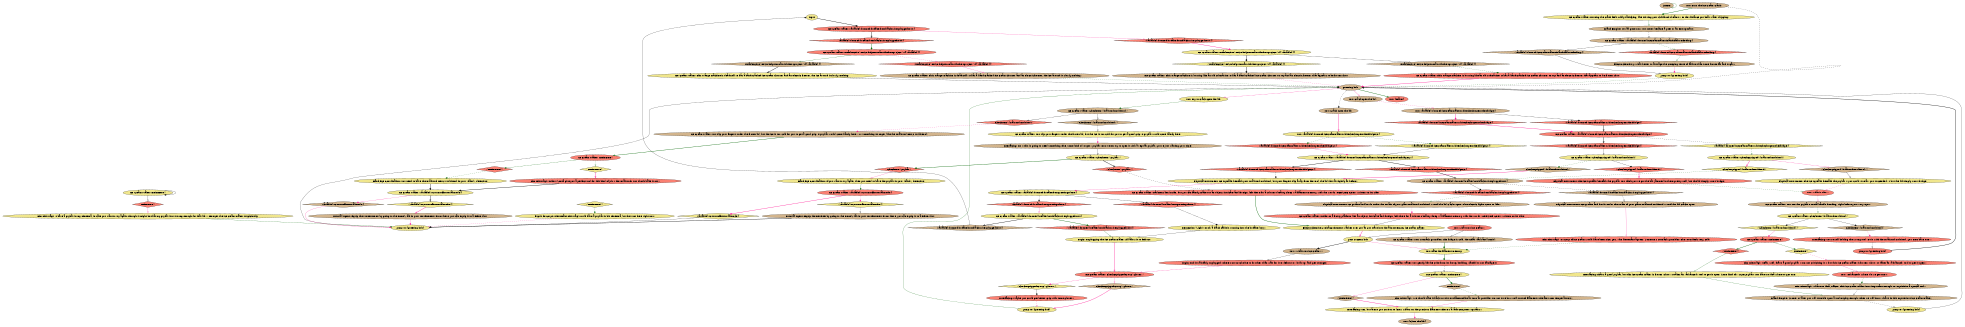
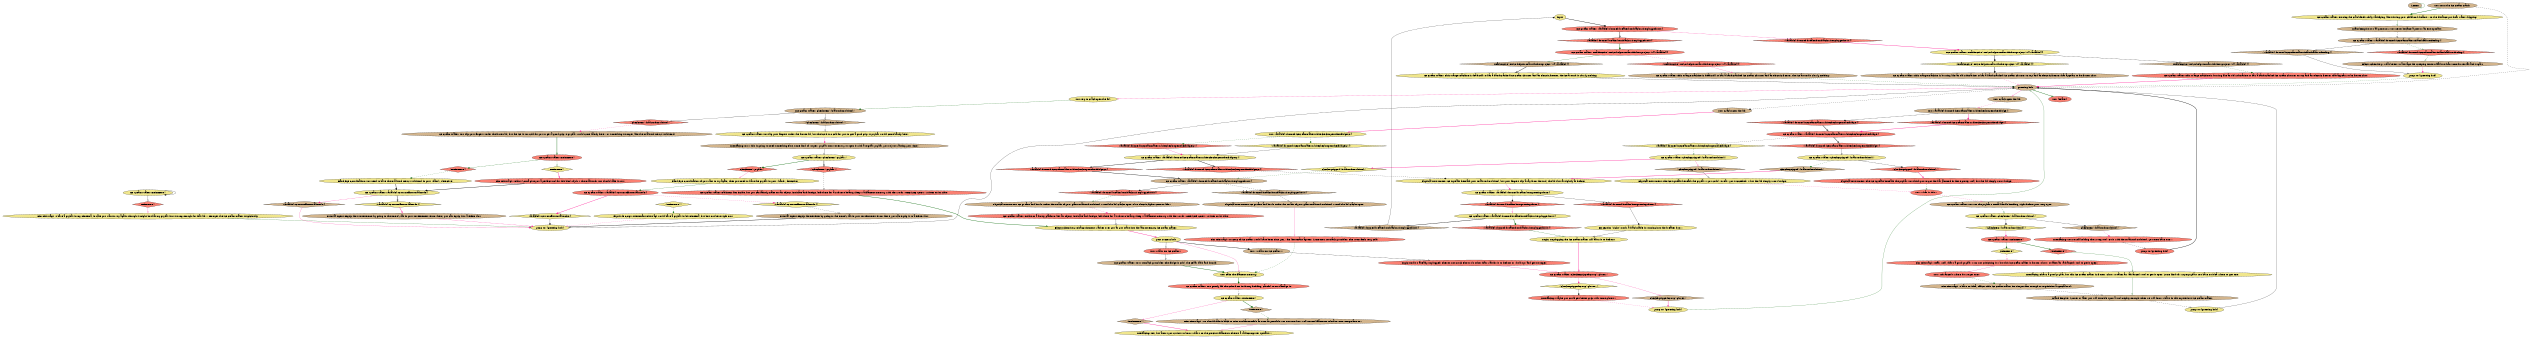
  digraph {
    node [fillcolor=khaki style=filled]
    edge [arrowhead=onormal color=black style=solid]
    n1 [fillcolor=tan label=START]
    n2 [label=input]
    n3 [fillcolor=salmon label="Ice Cream Maker: Variable[\"doomed.breakerbox_black_wire_plugged_out\"]"]
    n4 [fillcolor=salmon label="Variable[\"doomed.breakerbox_black_wire_plugged_out\"]" shape=diamond]
    n5 [fillcolor=salmon label="!(Variable[\"doomed.breakerbox_black_wire_plugged_out\"])" shape=diamond]
    n6 [fillcolor=salmon label="Logic: And it's already unplugged. There's not much else to do other than wait for it to defrost or *bulk up* and get stronger."]
    n7 [fillcolor=salmon label="Ice Cream Maker: CheckEquippedGroup(\"gloves\")"]
    n8 [fillcolor=tan label="CheckEquippedGroup(\"gloves\")" shape=diamond]
    n9 [label="!(CheckEquippedGroup(\"gloves\"))" shape=diamond]
    n10 [fillcolor=salmon label="Kim Kitsuragi: \"A scoop of ice cream would have been nice, yes,\" the lieutenant agrees. Someone's stomach grumbles. The room feels very cold."]
    n11 [label="You: Take the filament memory."]
    n12 [fillcolor=salmon label="Ice Cream Maker: You gently lift the cube from its frosty bedding, careful to not damage it."]
    n13 [fillcolor=salmon label="Ice Cream Maker: Darkness lies inside, but you can faintly make out an object, intricate and foreign, left there for a sub-zero beauty sleep -- a filament memory with the words \"OFF-SITE COPY\" written on its side."]
    n14 [label="Electrochemistry: Disappointment washes over you as you stare into the almost-empty ice cream maker."]
    n15 [label="post success hub"]
    n16 [label="Ice Cream Maker: IsKimHere()"]
    n17 [fillcolor=salmon label="IsKimHere()" shape=diamond]
    n18 [label="Kim Kitsuragi: \"I have a prybar in my Kineema, in case you want to try again. Though it might be that my prybar isn't strong enough for that lid...\" He eyes the ice cream maker suspiciously."]
    n19 [label="Jump to: [greeting hub]"]
    n20 [label="!(IsKimHere())" shape=diamond]
    n21 [label="Esprit de Corps: Lieutenant Kitsuragi would have a prybar in his Kineema, but he's not here right now."]
    n22 [fillcolor=tan label="Inland Empire: It's all gone now. You never became a poet or an entroponaut."]
    n23 [fillcolor=tan label="Ice Cream Maker: Variable[\"doomed.icecreammaker_inland_failure_feeling\"]"]
    n24 [fillcolor=salmon label="Variable[\"doomed.icecreammaker_inland_failure_feeling\"]" shape=diamond]
    n25 [fillcolor=tan label="!(Variable[\"doomed.icecreammaker_inland_failure_feeling\"])" shape=diamond]
    n26 [fillcolor=salmon label="You: What? No ice cream..."]
    n27 [fillcolor=tan label="You: \"What? No ice cream...\""]
    n28 [label="Ice Cream Maker: IsKimHere()"]
    n29 [fillcolor=tan label="IsKimHere()" shape=diamond]
    n30 [fillcolor=tan label="!(IsKimHere())" shape=diamond]
    n31 [label="Physical Instrument: The ice squeaks beneath the prybar -- you could *swear* you succeeded! -- but the lid simply won't budge."]
    n32 [fillcolor=salmon label="You: What is this..."]
    n33 [fillcolor=tan label="Ice Cream Maker: You see the prybar's metal handle bending, right before your very eyes."]
    n34 [label="Ice Cream Maker: CheckItem(\"prybar\")"]
    n35 [fillcolor=salmon label="CheckItem(\"prybar\")" shape=diamond]
    n36 [fillcolor=salmon label="!(CheckItem(\"prybar\"))" shape=diamond]
    n37 [label="Hand/Eye Coordination: If you want to try again, then you need to have the prybar in your *hand*, detective."]
    n38 [fillcolor=salmon label="Ice Cream Maker: Variable[\"tc.turn_off_tutorial_node\"]"]
    n39 [fillcolor=salmon label="Ice Cream Maker: IsKimHere()"]
    n40 [label="IsKimHere()" shape=diamond]
    n41 [fillcolor=salmon label="!(IsKimHere())" shape=diamond]
    n42 [fillcolor=salmon label="Kim Kitsuragi: \"Didn't Soona give you a perfect tool for this kind of job -- the Kvalsund? You should take it out.\""]
    n43 [label="Hand/Eye Coordination: You need to have the Kvalsund KR+2 Multi-Tool in your *hand*, detective."]
    n44 [label="Ice Cream Maker: Variable[\"tc.turn_off_tutorial_node\"]"]
    n45 [fillcolor=tan label="Variable[\"tc.turn_off_tutorial_node\"]" shape=diamond]
    n46 [label="!(Variable[\"tc.turn_off_tutorial_node\"])" shape=diamond]
    n47 [label="Physical Instrument: Ice squeaks beneath your Kvalsund multitool, but your fingers slip away from the tool, the lid shut as tightly as before."]
    n48 [label="Ice Cream Maker: Variable[\"doomed.breakerbox_greeting_done\"]"]
    n49 [fillcolor=salmon label="Variable[\"doomed.breakerbox_greeting_done\"]" shape=diamond]
    n50 [fillcolor=salmon label="!(Variable[\"doomed.breakerbox_greeting_done\"])" shape=diamond]
    n51 [label="Jump to: [greeting hub]"]
    n52 [fillcolor=salmon label="Interfacing: Maybe you could get better grip with some gloves..."]
    n53 [fillcolor=tan label="greeting hub"]
    n54 [fillcolor=tan label="Kim Kitsuragi: \"We should take it back to Miss Luukanen-Kilde as soon as possible. I'm not sure how well unused filaments tolerate room temperatures.\""]
    n55 [label="Interfacing: Yes, but aren't you curious to know what's on the precious filament? There's a radiocomputer upstairs..."]
-   n56 [fillcolor=tan label="You: [Close the lid.]"]
    n57 [fillcolor=tan label="Tutorial Agent: Equip the MULTI-TOOL by going to the TOOLS tab in your INVENTORY. From there, you can equip it to a HELD slot."]
    n58 [fillcolor=tan label="Ice Cream Maker: You slip your fingers under the frozen lid, but the ice is too cold for you to get a good grip. A prybar would come handy here... or something stronger, like the Kvalsund KR+2 Multi-Tool."]
    n59 [fillcolor=tan label="You: Turn the ice cream crank."]
    n60 [label="Ice Cream Maker: Turning the crank feels oddly satisfying, like stirring your childhood dreams... In the distance you hear water dripping."]
    n61 [fillcolor=tan label="Ice Cream Maker: This orange machine is dead-still. It has a hand-cranked ice cream churner and an electric freezer, the ice around it slowly melting."]
    n62 [fillcolor=tan label="You: Crack open the lid."]
    n63 [label="You: Try to crack open the lid."]
    n64 [fillcolor=tan label="You: Crack open the lid."]
    n65 [fillcolor=salmon label="You: [Leave.]"]
    n66 [fillcolor=salmon label="Ice Cream Maker: IsKimHere()"]
    n67 [label="IsKimHere()" shape=diamond]
    n68 [fillcolor=salmon label="!(IsKimHere())" shape=diamond]
    n69 [fillcolor=salmon label="Kim Kitsuragi: \"Yeah, well, that's a good prybar -- I'm not criticising it -- but this ice cream maker is frozen *shut*. It takes an *advanced* tool to get it open.\""]
    n70 [label="Interfacing: That's a good prybar, but this ice cream maker is frozen *shut*. It takes an *advanced* tool to get it open. Some kind of... superprybar? You have no idea where to get one."]
    n71 [fillcolor=salmon label="You: \"Advanced? Where do we get one?\""]
    n72 [fillcolor=tan label="Inland Empire: Sooner or later you will stumble upon a tool mighty enough. Then we will know what's in this mysterious ice cream maker."]
    n73 [fillcolor=tan label="Kim Kitsuragi: \"I have no idea, officer. This ice cream maker isn't important enough to requisition a special tool.\""]
    n74 [fillcolor=tan label="Interfacing: No -- this is going to need something else, some kind of *super* prybar. Don't even try to open it with a regular prybar, you're just wasting your time."]
    n75 [fillcolor=tan label="Ice Cream Maker: Variable[\"doomed.breakerbox_black_wire_plugged_out\"]"]
    n76 [fillcolor=tan label="Variable[\"doomed.breakerbox_black_wire_plugged_out\"]" shape=diamond]
    n77 [fillcolor=salmon label="!(Variable[\"doomed.breakerbox_black_wire_plugged_out\"])" shape=diamond]
    n78 [fillcolor=tan label="Physical Instrument: Ice groans and howls under the strain of your giant Kvalsund multitool -- until the lid cracks open."]
    n79 [fillcolor=tan label="Physical Instrument: Ice groans and howls under the strain of your giant Kvalsund multitool -- until the lid cracks open. Blue electric lights come to life..."]
    n80 [fillcolor=salmon label="Ice Cream Maker: Inside on a frosty platform lies an object, intricate and foreign, left there for a sub-zero beauty sleep -- a filament memory with the words \"OFF-SITE COPY\" written on its side."]
    n81 [fillcolor=tan label="Ice Cream Maker: Your stomach grumbles. The fridge is cold, the cellar dark and humid."]
    n82 [label="Jump to: [greeting hub]"]
    n83 [label="Ice Cream Maker: You slip your fingers under the frozen lid, but the ice is too cold for you to get a good grip. A prybar would come handy here."]
    n84 [label="Ice Cream Maker: CheckItem(\"kvalsund_multitool\")"]
    n85 [fillcolor=tan label="CheckItem(\"kvalsund_multitool\")" shape=diamond]
    n86 [label="!(CheckItem(\"kvalsund_multitool\"))" shape=diamond]
    n87 [fillcolor=salmon label="Interfacing: You're still holding the wrong tool! Do it with the Kvalsund multitool, you even have one..."]
    n88 [fillcolor=salmon label="Jump to: [greeting hub]"]
    n89 [fillcolor=salmon label="Ice Cream Maker: Variable[\"doomed.icecreammaker_whitecheck_open_the_fridge\"]"]
    n90 [label="Variable[\"doomed.icecreammaker_whitecheck_open_the_fridge\"]" shape=diamond]
    n91 [fillcolor=salmon label="!(Variable[\"doomed.icecreammaker_whitecheck_open_the_fridge\"])" shape=diamond]
    n92 [label="Ice Cream Maker: CheckEquipped(\"kvalsund_multitool\")"]
    n93 [label="Ice Cream Maker: CheckEquipped(\"kvalsund_multitool\")"]
    n94 [label="CheckEquipped(\"kvalsund_multitool\")" shape=diamond]
    n95 [fillcolor=tan label="!(CheckEquipped(\"kvalsund_multitool\"))" shape=diamond]
    n96 [fillcolor=tan label="CheckEquipped(\"kvalsund_multitool\")" shape=diamond]
    n97 [fillcolor=salmon label="!(CheckEquipped(\"kvalsund_multitool\"))" shape=diamond]
    n98 [label="Perception (Sight): Look, a black cable is running into the breaker box..."]
    n99 [label="Logic: Unplugging the ice cream maker will allow it to defrost."]
    n100 [label="Jump to: [greeting hub]"]
    n101 [fillcolor=salmon label="Ice Cream Maker: IsTaskActive(\"TASK.help_soona_with_her_project\")--[[ Variable[ ]]"]
    n102 [label="Ice Cream Maker: IsTaskActive(\"TASK.help_soona_with_her_project\")--[[ Variable[ ]]"]
    n103 [fillcolor=tan label="IsTaskActive(\"TASK.help_soona_with_her_project\")--[[ Variable[ ]]" shape=diamond]
    n104 [fillcolor=salmon label="!(IsTaskActive(\"TASK.help_soona_with_her_project\")--[[ Variable[ ]])" shape=diamond]
    n105 [fillcolor=tan label="IsTaskActive(\"TASK.help_soona_with_her_project\")--[[ Variable[ ]]" shape=diamond]
    n106 [label="!(IsTaskActive(\"TASK.help_soona_with_her_project\")--[[ Variable[ ]])" shape=diamond]
    n107 [label="Ice Cream Maker: This orange machine is dead-still. It has a hand-cranked ice cream churner and an electric freezer, the ice around it slowly melting."]
    n108 [label="Variable[\"tc.turn_off_tutorial_node\"]" shape=diamond]
    n109 [label="!(Variable[\"tc.turn_off_tutorial_node\"])" shape=diamond]
    n110 [label="You: Variable[\"doomed.icecreammaker_whitecheck_open_the_fridge_2\"]"]
    n111 [fillcolor=salmon label="Variable[\"doomed.icecreammaker_whitecheck_open_the_fridge_2\"]" shape=diamond]
    n112 [label="!(Variable[\"doomed.icecreammaker_whitecheck_open_the_fridge_2\"])" shape=diamond]
    n113 [label="Ice Cream Maker: Variable[\"doomed.icecreammaker_whitecheck_open_the_fridge_2\"]"]
    n114 [fillcolor=salmon label="Variable[\"doomed.icecreammaker_whitecheck_open_the_fridge_2\"]" shape=diamond]
    n115 [fillcolor=salmon label="!(Variable[\"doomed.icecreammaker_whitecheck_open_the_fridge_2\"])" shape=diamond]
    n116 [fillcolor=tan label="Tutorial Agent: Equip the PRYBAR by going to the TOOLS tab in your INVENTORY. From there, you can equip it to a HELD slot."]
    n117 [fillcolor=tan label="Ice Cream Maker: CheckItem(\"kvalsund_multitool\")"]
    n118 [fillcolor=salmon label="CheckItem(\"kvalsund_multitool\")" shape=diamond]
    n119 [fillcolor=tan label="!(CheckItem(\"kvalsund_multitool\"))" shape=diamond]
    n120 [fillcolor=tan label="Ice Cream Maker: This orange machine is buzzing like an old submarine. It has a hand-cranked ice cream churner on top and an electric freezer that appears to be frozen shut."]
    n121 [fillcolor=salmon label="Ice Cream Maker: This orange machine is buzzing like an old submarine. It has a hand-cranked ice cream churner on top and an electric freezer that appears to be frozen shut."]
    n122 [fillcolor=tan label="You: Variable[\"doomed.icecreammaker_whitecheck_open_the_fridge\"]"]
    n123 [fillcolor=salmon label="Physical Instrument: The ice squeaks beneath the prybar. You think you've got the bar jammed in there pretty well, but the lid simply won't budge."]
    n124 [fillcolor=tan label="Electrochemistry: What better to assuage the creeping sense of failure than some frozen fat and sugar?"]
    n125 [fillcolor=salmon label="Variable[\"doomed.icecreammaker_whitecheck_open_the_fridge\"]" shape=diamond]
    n126 [fillcolor=salmon label="!(Variable[\"doomed.icecreammaker_whitecheck_open_the_fridge\"])" shape=diamond]
    n127 [label="Ice Cream Maker: Variable[\"doomed.breakerbox_black_wire_plugged_out\"]"]
    n128 [fillcolor=tan label="Variable[\"doomed.breakerbox_black_wire_plugged_out\"]" shape=diamond]
    n129 [fillcolor=salmon label="!(Variable[\"doomed.breakerbox_black_wire_plugged_out\"])" shape=diamond]
    n1 -> n1 [color=darkgreen]
    n2 -> n3 [arrowhead=diamond style=bold]
    n3 -> n4 [style=bold]
    n3 -> n5 [color=deeppink]
    n4 -> n101 [arrowhead=diamond color=darkgreen style=bold]
    n5 -> n102 [arrowhead=diamond color=deeppink style=bold]
    n6 -> n7 [color=deeppink]
    n7 -> n8 [color=deeppink]
    n7 -> n9 [arrowhead=diamond color=deeppink]
    n8 -> n51 [color=deeppink style=bold]
    n9 -> n52 [arrowhead=diamond]
    n10 -> n11 [arrowhead=diamond color=darkgreen style=dashed]
    n11 -> n12 [arrowhead=diamond color=darkgreen style=bold]
    n12 -> n28 [style=dashed]
    n13 -> n14 [color=darkgreen style=bold]
    n14 -> n15 [color=deeppink style=bold]
    n15 -> n11 [color=deeppink]
-   n26 -> n15
+   n15 -> n26
    n15 -> n27 [arrowhead=diamond style=bold]
    n16 -> n16 [arrowhead=diamond]
    n16 -> n17
    n17 -> n18 [color=deeppink]
    n18 -> n19 [arrowhead=diamond color=darkgreen]
    n19 -> n53 [arrowhead=diamond]
    n20 -> n21 [arrowhead=diamond color=darkgreen style=dashed]
    n21 -> n19 [color=deeppink style=dashed]
    n22 -> n23 [style=dashed]
    n23 -> n24 [color=darkgreen style=dashed]
    n23 -> n25
    n24 -> n124 [color=darkgreen style=dashed]
    n25 -> n100
    n26 -> n81
    n27 -> n6
    n28 -> n29 [arrowhead=diamond color=darkgreen style=bold]
    n28 -> n30 [color=deeppink]
    n29 -> n54 [color=darkgreen style=dashed]
    n30 -> n55 [color=deeppink style=bold]
    n31 -> n32 [color=deeppink style=dashed]
    n32 -> n33 [color=deeppink style=dashed]
    n33 -> n84 [color=darkgreen style=dashed]
    n34 -> n35 [arrowhead=diamond color=darkgreen style=bold]
    n34 -> n36 [style=bold]
    n35 -> n37 [color=deeppink]
    n36 -> n13 [style=dashed]
    n37 -> n38 [arrowhead=diamond color=darkgreen]
    n38 -> n108 [arrowhead=diamond color=deeppink style=bold]
    n38 -> n109 [arrowhead=diamond color=deeppink style=dashed]
    n39 -> n40 [color=darkgreen style=dashed]
    n39 -> n41 [arrowhead=diamond color=darkgreen]
    n40 -> n42 [color=deeppink style=bold]
    n41 -> n43 [arrowhead=diamond color=darkgreen style=dashed]
    n42 -> n44 [arrowhead=diamond style=bold]
    n43 -> n44 [arrowhead=diamond style=bold]
    n44 -> n45 [arrowhead=diamond color=deeppink]
    n44 -> n46 [style=bold]
    n45 -> n19 [arrowhead=diamond color=deeppink]
    n46 -> n57 [color=deeppink style=bold]
    n47 -> n48 [arrowhead=diamond color=deeppink]
    n48 -> n49 [arrowhead=diamond style=dashed]
    n48 -> n50
    n49 -> n127 [color=deeppink]
    n50 -> n98 [arrowhead=diamond]
    n51 -> n53 [color=darkgreen]
    n52 -> n51 [color=deeppink style=dashed]
    n53 -> n62 [arrowhead=diamond style=dashed]
    n53 -> n63 [color=deeppink]
    n53 -> n64 [color=deeppink]
    n53 -> n65 [color=darkgreen style=bold]
    n54 -> n55 [color=deeppink]
-   n55 -> n56 [arrowhead=diamond color=deeppink]
    n57 -> n19 [arrowhead=diamond color=deeppink]
    n58 -> n39 [color=darkgreen style=bold]
    n59 -> n53 [arrowhead=diamond style=dashed]
    n59 -> n60 [arrowhead=diamond color=darkgreen style=bold]
    n60 -> n22 [color=darkgreen]
    n61 -> n53 [arrowhead=diamond color=darkgreen style=dashed]
    n62 -> n110 [color=deeppink style=bold]
    n63 -> n117 [arrowhead=diamond color=darkgreen]
    n64 -> n122 [color=deeppink style=dashed]
    n66 -> n67 [arrowhead=diamond color=darkgreen]
    n66 -> n68 [color=darkgreen style=bold]
    n67 -> n69 [color=deeppink style=dashed]
    n68 -> n70 [color=darkgreen]
    n69 -> n71 [color=deeppink]
    n70 -> n72 [color=darkgreen]
    n71 -> n73 [arrowhead=diamond color=darkgreen style=dashed]
    n72 -> n82 [style=dashed]
    n73 -> n72 [style=dashed]
    n74 -> n34
    n75 -> n76 [style=dashed]
    n75 -> n77 [arrowhead=diamond]
    n76 -> n78 [style=dashed]
    n77 -> n79 [color=darkgreen style=dashed]
    n78 -> n10 [color=deeppink]
    n79 -> n80 [arrowhead=diamond color=deeppink style=dashed]
    n80 -> n14
    n81 -> n11 [arrowhead=diamond color=darkgreen style=bold]
    n82 -> n53
    n83 -> n74 [arrowhead=diamond color=deeppink]
    n84 -> n85 [arrowhead=diamond]
    n84 -> n86 [arrowhead=diamond]
    n85 -> n87 [arrowhead=diamond color=deeppink style=dashed]
    n86 -> n66 [arrowhead=diamond color=deeppink]
    n87 -> n88 [style=dashed]
    n88 -> n53 [style=bold]
    n89 -> n90 [style=dashed]
    n89 -> n91 [style=bold]
    n90 -> n92 [color=darkgreen style=dashed]
    n91 -> n93
    n92 -> n94 [color=deeppink style=bold]
    n92 -> n95 [color=deeppink]
    n93 -> n96 [arrowhead=diamond color=darkgreen style=dashed]
    n93 -> n97 [arrowhead=diamond]
    n94 -> n75 [color=darkgreen style=dashed]
    n95 -> n31
    n96 -> n47 [color=deeppink style=bold]
    n97 -> n123 [color=deeppink style=bold]
    n98 -> n99
    n99 -> n7 [color=deeppink style=bold]
    n100 -> n53 [color=darkgreen style=dashed]
    n101 -> n103 [color=darkgreen]
    n101 -> n104 [color=deeppink style=dashed]
    n102 -> n105
    n102 -> n106 [arrowhead=diamond style=bold]
    n103 -> n107 [style=bold]
    n104 -> n61 [color=deeppink]
    n105 -> n121 [arrowhead=diamond color=darkgreen style=dashed]
    n106 -> n120 [arrowhead=diamond style=bold]
    n107 -> n53 [arrowhead=diamond]
    n108 -> n19 [arrowhead=diamond]
    n109 -> n116 [style=dashed]
    n110 -> n111 [arrowhead=diamond color=darkgreen style=dashed]
    n110 -> n112 [arrowhead=diamond color=darkgreen style=dashed]
    n111 -> n113 [arrowhead=diamond color=deeppink]
    n112 -> n113 [arrowhead=diamond]
    n113 -> n114 [style=bold]
    n113 -> n115 [style=bold]
    n114 -> n75 [style=bold]
    n115 -> n47 [arrowhead=diamond style=dashed]
    n116 -> n19 [style=bold]
    n117 -> n118
    n117 -> n119
    n118 -> n58 [arrowhead=diamond color=deeppink style=dashed]
    n119 -> n83 [style=dashed]
    n120 -> n53 [color=deeppink style=dashed]
    n121 -> n53 [arrowhead=diamond color=deeppink style=bold]
    n122 -> n125 [arrowhead=diamond color=deeppink style=bold]
    n122 -> n126 [arrowhead=diamond]
    n123 -> n32 [color=darkgreen style=dashed]
    n124 -> n100 [arrowhead=diamond color=deeppink]
    n125 -> n89 [arrowhead=diamond color=deeppink style=bold]
    n126 -> n89 [style=bold]
    n127 -> n128 [style=bold]
    n127 -> n129 [arrowhead=diamond color=darkgreen style=bold]
    n128 -> n2 [arrowhead=diamond]
    n129 -> n99 [color=darkgreen]
  }
